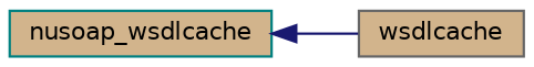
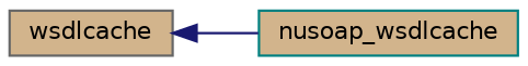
  digraph {
    rankdir=LR
    node [fillcolor=tan fontname=Helvetica fontsize=10 shape=record style=filled]
    n1 [color=teal height=0.2 label=nusoap_wsdlcache width=0.4]
    n2 [color=gray40 height=0.2 label=wsdlcache width=0.4]
-   n1 -> n2 [color=midnightblue dir=back fontname=Helvetica fontsize=10 labelfontname=Helvetica labelfontsize=10 style=solid]
+   n2 -> n1 [color=midnightblue dir=back fontname=Helvetica fontsize=10 labelfontname=Helvetica labelfontsize=10 style=solid]
  }
